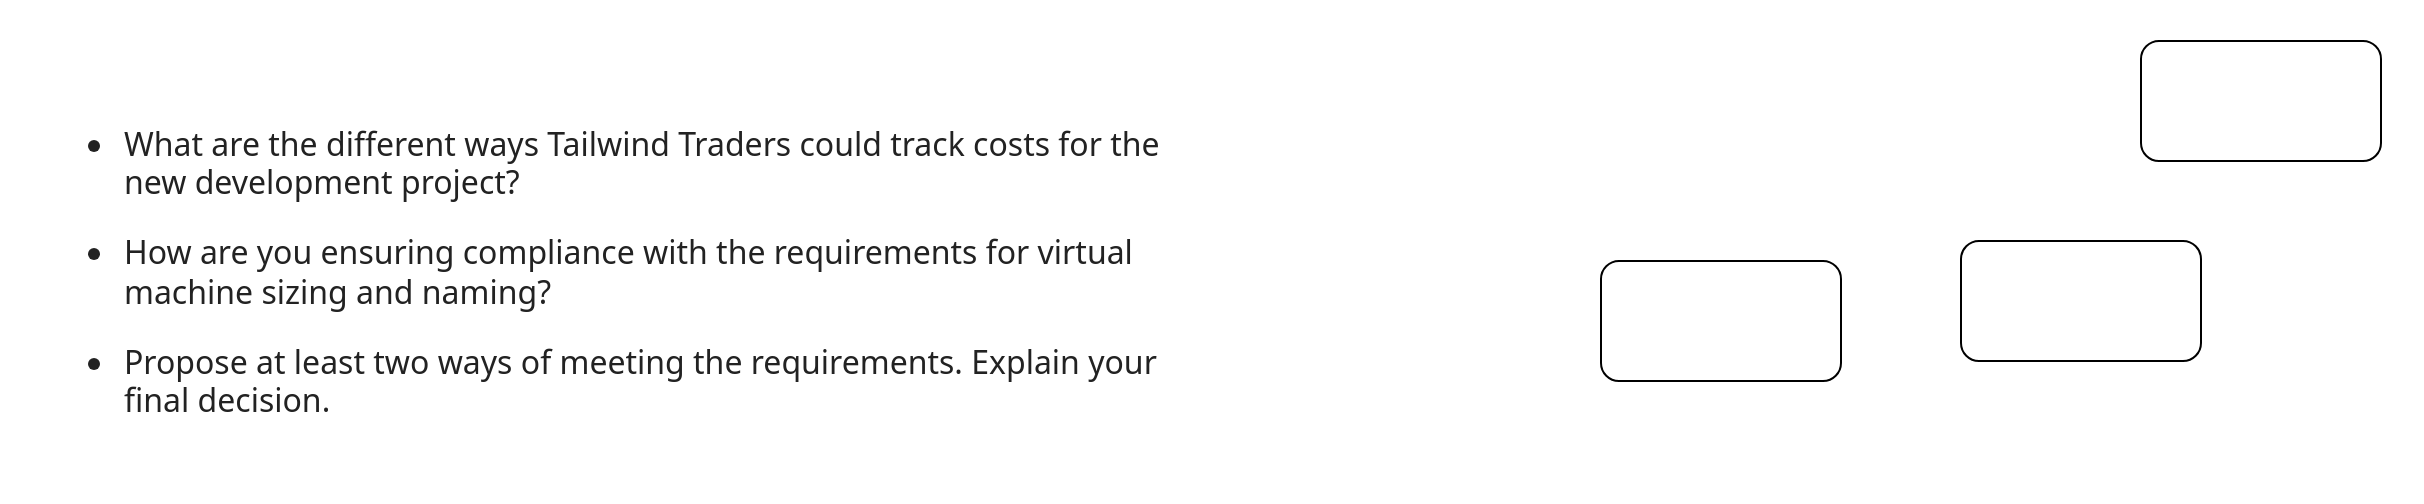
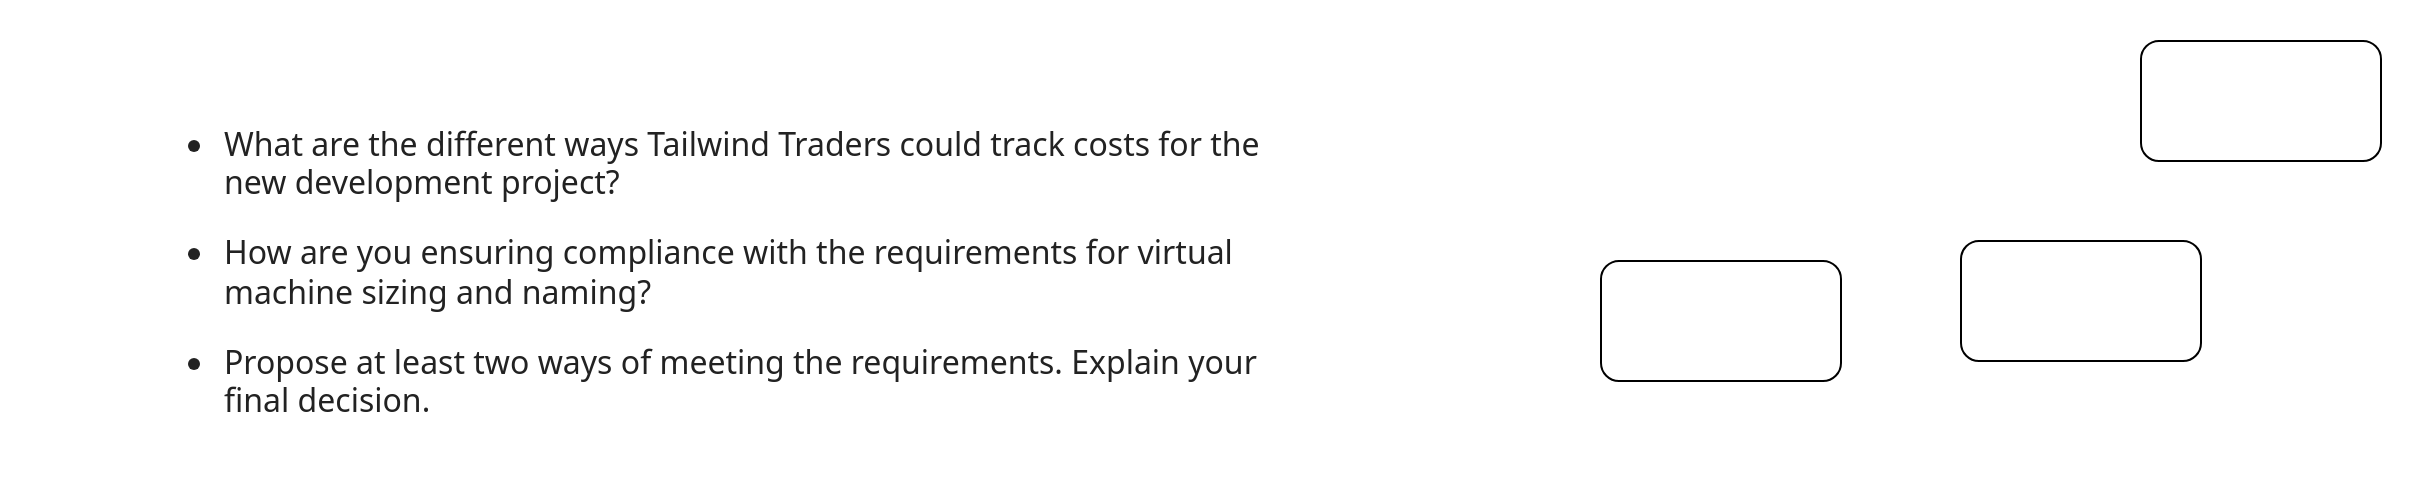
  <mxCell id="0" />
  <mxCell id="1" parent="0" />
- <mxCell id="2" value="&lt;ul style=&quot;box-sizing: border-box; margin-top: 1rem; margin-bottom: 0px; color: rgb(34, 34, 34); font-family: segoe-ui_normal, &amp;quot;Segoe UI&amp;quot;, Segoe, &amp;quot;Segoe WP&amp;quot;, &amp;quot;Helvetica Neue&amp;quot;, Helvetica, sans-serif; font-size: 16px; font-style: normal; font-variant-ligatures: normal; font-variant-caps: normal; font-weight: 400; letter-spacing: normal; orphans: 2; text-align: left; text-indent: 0px; text-transform: none; widows: 2; word-spacing: 0px; -webkit-text-stroke-width: 0px; background-color: rgb(255, 255, 255); text-decoration-thickness: initial; text-decoration-style: initial; text-decoration-color: initial;&quot;&gt;&lt;li style=&quot;box-sizing: border-box;&quot;&gt;&lt;p style=&quot;box-sizing: border-box; margin-top: 1rem; margin-bottom: 0px;&quot;&gt;What are the different ways Tailwind Traders could track costs for the new development project?&lt;/p&gt;&lt;/li&gt;&lt;li style=&quot;box-sizing: border-box;&quot;&gt;&lt;p style=&quot;box-sizing: border-box; margin-top: 1rem; margin-bottom: 0px;&quot;&gt;How are you ensuring compliance with the requirements for virtual machine sizing and naming?&lt;/p&gt;&lt;/li&gt;&lt;li style=&quot;box-sizing: border-box;&quot;&gt;&lt;p style=&quot;box-sizing: border-box; margin-top: 1rem; margin-bottom: 0px;&quot;&gt;Propose at least two ways of meeting the requirements. Explain your final decision.&lt;/p&gt;&lt;/li&gt;&lt;/ul&gt;" style="text;whiteSpace=wrap;html=1;" vertex="1" parent="1"><mxGeometry x="20" y="40" width="560" height="190" as="geometry" /></mxCell>
+ <mxCell id="2" value="&lt;ul style=&quot;box-sizing: border-box; margin-top: 1rem; margin-bottom: 0px; color: rgb(34, 34, 34); font-family: segoe-ui_normal, &amp;quot;Segoe UI&amp;quot;, Segoe, &amp;quot;Segoe WP&amp;quot;, &amp;quot;Helvetica Neue&amp;quot;, Helvetica, sans-serif; font-size: 16px; font-style: normal; font-variant-ligatures: normal; font-variant-caps: normal; font-weight: 400; letter-spacing: normal; orphans: 2; text-align: left; text-indent: 0px; text-transform: none; widows: 2; word-spacing: 0px; -webkit-text-stroke-width: 0px; background-color: rgb(255, 255, 255); text-decoration-thickness: initial; text-decoration-style: initial; text-decoration-color: initial;&quot;&gt;&lt;li style=&quot;box-sizing: border-box;&quot;&gt;&lt;p style=&quot;box-sizing: border-box; margin-top: 1rem; margin-bottom: 0px;&quot;&gt;What are the different ways Tailwind Traders could track costs for the new development project?&lt;/p&gt;&lt;/li&gt;&lt;li style=&quot;box-sizing: border-box;&quot;&gt;&lt;p style=&quot;box-sizing: border-box; margin-top: 1rem; margin-bottom: 0px;&quot;&gt;How are you ensuring compliance with the requirements for virtual machine sizing and naming?&lt;/p&gt;&lt;/li&gt;&lt;li style=&quot;box-sizing: border-box;&quot;&gt;&lt;p style=&quot;box-sizing: border-box; margin-top: 1rem; margin-bottom: 0px;&quot;&gt;Propose at least two ways of meeting the requirements. Explain your final decision.&lt;/p&gt;&lt;/li&gt;&lt;/ul&gt;" style="text;whiteSpace=wrap;html=1;" vertex="1" parent="1"><mxGeometry x="70" y="40" width="560" height="190" as="geometry" /></mxCell>
  <mxCell id="3" value="" style="rounded=1;whiteSpace=wrap;html=1;" vertex="1" parent="1"><mxGeometry x="1070" y="20" width="120" height="60" as="geometry" /></mxCell>
  <mxCell id="4" value="" style="rounded=1;whiteSpace=wrap;html=1;" vertex="1" parent="1"><mxGeometry x="800" y="130" width="120" height="60" as="geometry" /></mxCell>
  <mxCell id="5" value="" style="rounded=1;whiteSpace=wrap;html=1;" vertex="1" parent="1"><mxGeometry x="980" y="120" width="120" height="60" as="geometry" /></mxCell>
